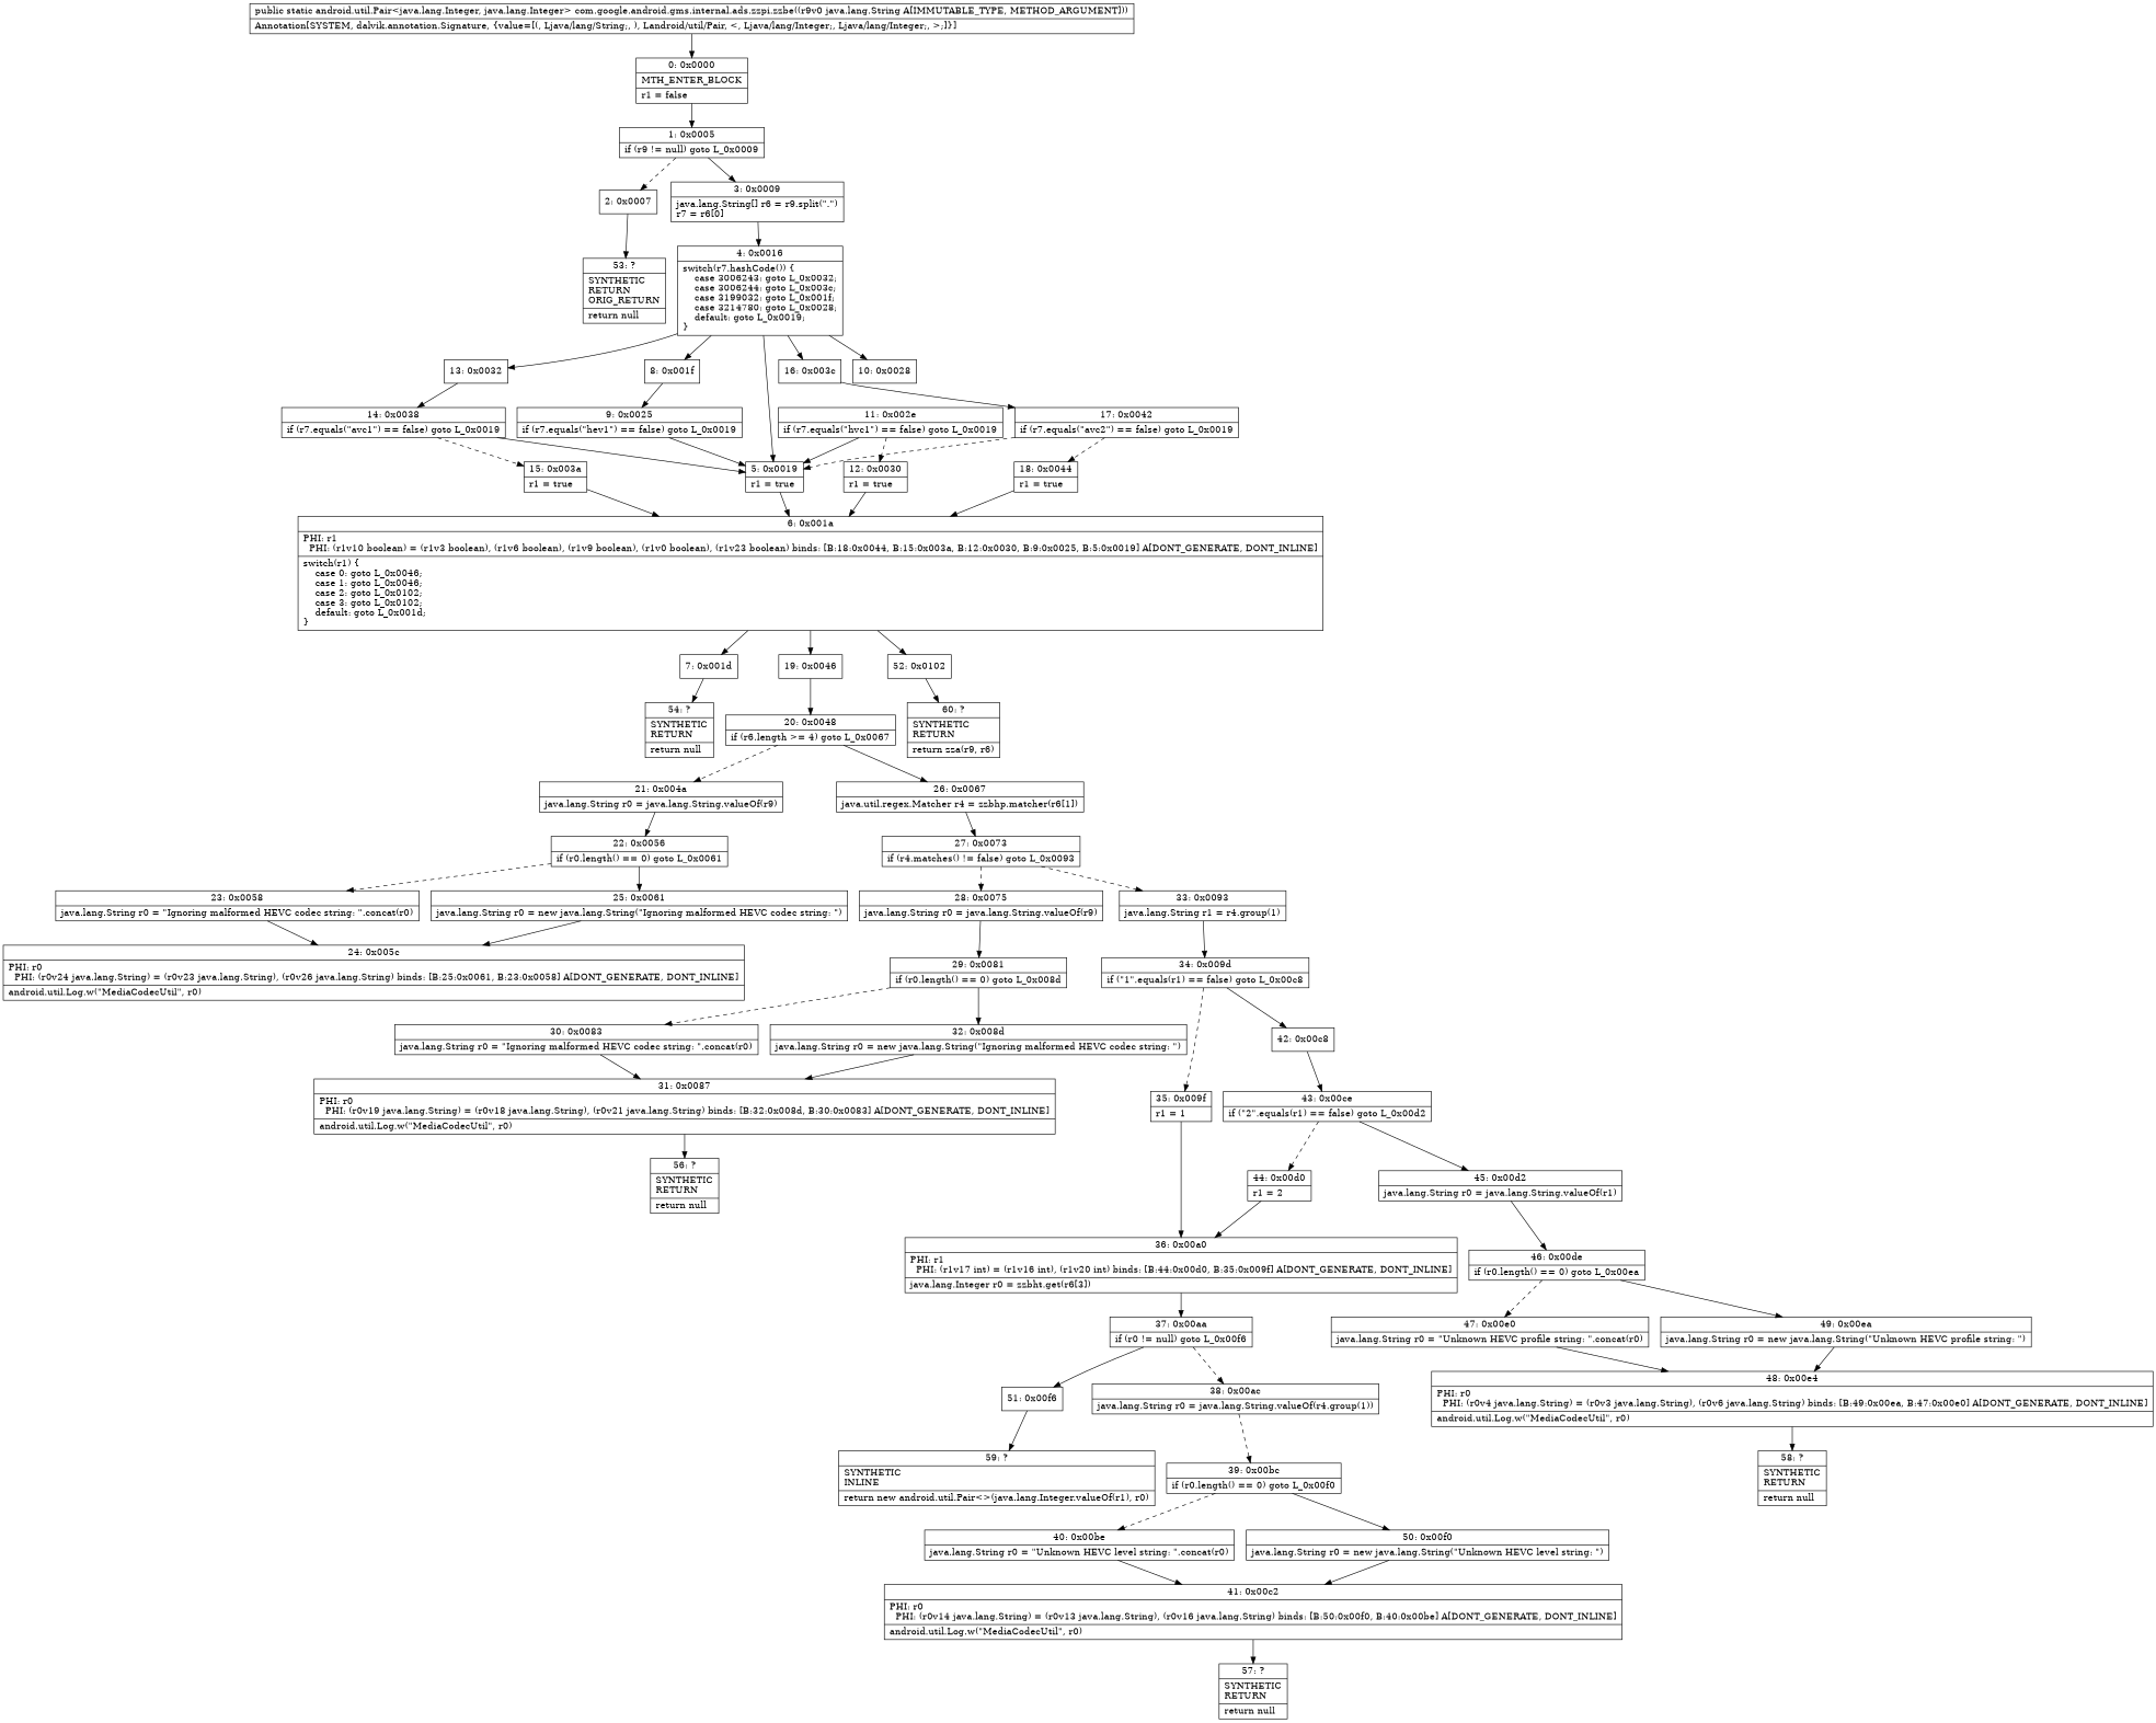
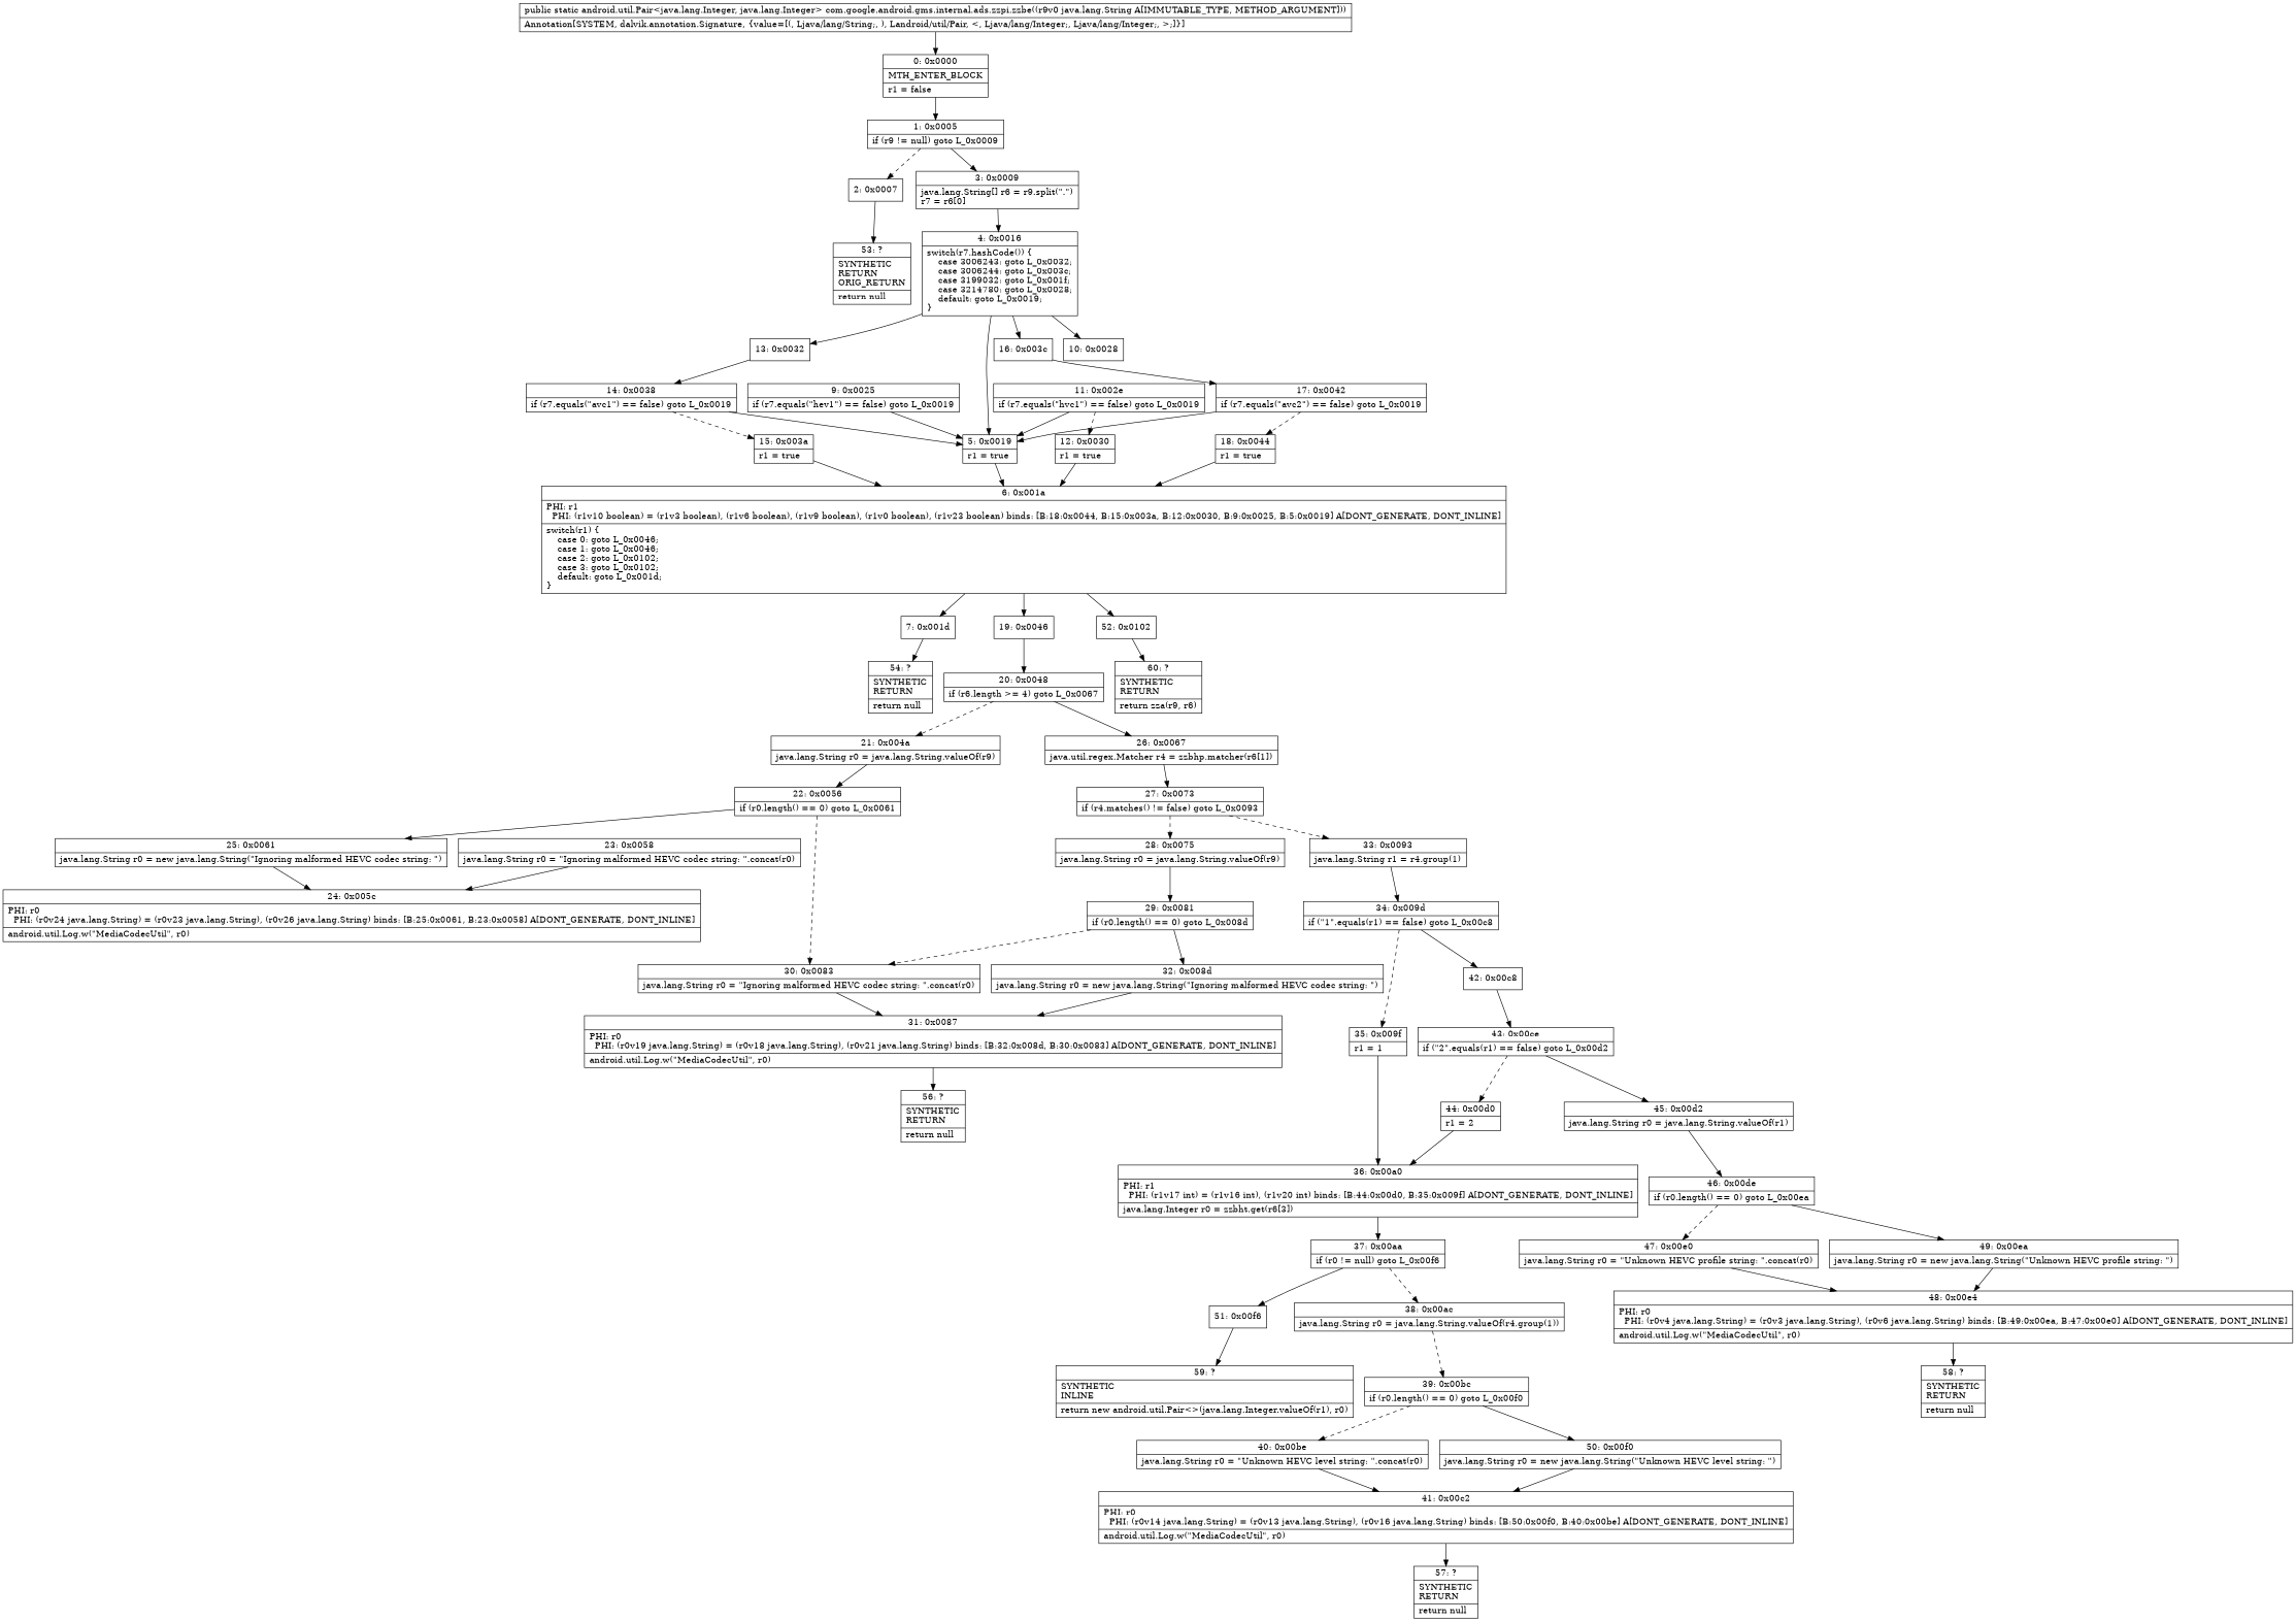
  digraph {
    node [shape=record]
    n1 [label="{0\:\ 0x0000|MTH_ENTER_BLOCK\l|r1 = false\l}"]
    n2 [label="{1\:\ 0x0005|if (r9 != null) goto L_0x0009\l}"]
    n3 [label="{2\:\ 0x0007}"]
    n4 [label="{3\:\ 0x0009|java.lang.String[] r6 = r9.split(\".\")\lr7 = r6[0]\l}"]
    n5 [label="{53\:\ ?|SYNTHETIC\lRETURN\lORIG_RETURN\l|return null\l}"]
    n6 [label="{4\:\ 0x0016|switch(r7.hashCode()) \{\l    case 3006243: goto L_0x0032;\l    case 3006244: goto L_0x003c;\l    case 3199032: goto L_0x001f;\l    case 3214780: goto L_0x0028;\l    default: goto L_0x0019;\l\}\l}"]
    n7 [label="{5\:\ 0x0019|r1 = true\l}"]
-   n8 [label="{8\:\ 0x001f}"]
    n9 [label="{10\:\ 0x0028}"]
    n10 [label="{13\:\ 0x0032}"]
    n11 [label="{16\:\ 0x003c}"]
    n12 [label="{6\:\ 0x001a|PHI: r1 \l  PHI: (r1v10 boolean) = (r1v3 boolean), (r1v6 boolean), (r1v9 boolean), (r1v0 boolean), (r1v23 boolean) binds: [B:18:0x0044, B:15:0x003a, B:12:0x0030, B:9:0x0025, B:5:0x0019] A[DONT_GENERATE, DONT_INLINE]\l|switch(r1) \{\l    case 0: goto L_0x0046;\l    case 1: goto L_0x0046;\l    case 2: goto L_0x0102;\l    case 3: goto L_0x0102;\l    default: goto L_0x001d;\l\}\l}"]
    n13 [label="{9\:\ 0x0025|if (r7.equals(\"hev1\") == false) goto L_0x0019\l}"]
    n14 [label="{14\:\ 0x0038|if (r7.equals(\"avc1\") == false) goto L_0x0019\l}"]
    n15 [label="{17\:\ 0x0042|if (r7.equals(\"avc2\") == false) goto L_0x0019\l}"]
    n16 [label="{7\:\ 0x001d}"]
    n17 [label="{19\:\ 0x0046}"]
    n18 [label="{52\:\ 0x0102}"]
    n19 [label="{54\:\ ?|SYNTHETIC\lRETURN\l|return null\l}"]
    n20 [label="{20\:\ 0x0048|if (r6.length \>= 4) goto L_0x0067\l}"]
    n21 [label="{60\:\ ?|SYNTHETIC\lRETURN\l|return zza(r9, r6)\l}"]
    n22 [label="{11\:\ 0x002e|if (r7.equals(\"hvc1\") == false) goto L_0x0019\l}"]
    n23 [label="{12\:\ 0x0030|r1 = true\l}"]
    n24 [label="{15\:\ 0x003a|r1 = true\l}"]
    n25 [label="{18\:\ 0x0044|r1 = true\l}"]
    n26 [label="{21\:\ 0x004a|java.lang.String r0 = java.lang.String.valueOf(r9)\l}"]
    n27 [label="{26\:\ 0x0067|java.util.regex.Matcher r4 = zzbhp.matcher(r6[1])\l}"]
    n28 [label="{22\:\ 0x0056|if (r0.length() == 0) goto L_0x0061\l}"]
    n29 [label="{27\:\ 0x0073|if (r4.matches() != false) goto L_0x0093\l}"]
    n30 [label="{23\:\ 0x0058|java.lang.String r0 = \"Ignoring malformed HEVC codec string: \".concat(r0)\l}"]
    n31 [label="{25\:\ 0x0061|java.lang.String r0 = new java.lang.String(\"Ignoring malformed HEVC codec string: \")\l}"]
    n32 [label="{24\:\ 0x005c|PHI: r0 \l  PHI: (r0v24 java.lang.String) = (r0v23 java.lang.String), (r0v26 java.lang.String) binds: [B:25:0x0061, B:23:0x0058] A[DONT_GENERATE, DONT_INLINE]\l|android.util.Log.w(\"MediaCodecUtil\", r0)\l}"]
    n33 [label="{28\:\ 0x0075|java.lang.String r0 = java.lang.String.valueOf(r9)\l}"]
    n34 [label="{33\:\ 0x0093|java.lang.String r1 = r4.group(1)\l}"]
    n35 [label="{29\:\ 0x0081|if (r0.length() == 0) goto L_0x008d\l}"]
    n36 [label="{34\:\ 0x009d|if (\"1\".equals(r1) == false) goto L_0x00c8\l}"]
    n37 [label="{30\:\ 0x0083|java.lang.String r0 = \"Ignoring malformed HEVC codec string: \".concat(r0)\l}"]
    n38 [label="{32\:\ 0x008d|java.lang.String r0 = new java.lang.String(\"Ignoring malformed HEVC codec string: \")\l}"]
    n39 [label="{31\:\ 0x0087|PHI: r0 \l  PHI: (r0v19 java.lang.String) = (r0v18 java.lang.String), (r0v21 java.lang.String) binds: [B:32:0x008d, B:30:0x0083] A[DONT_GENERATE, DONT_INLINE]\l|android.util.Log.w(\"MediaCodecUtil\", r0)\l}"]
    n40 [label="{56\:\ ?|SYNTHETIC\lRETURN\l|return null\l}"]
    n41 [label="{35\:\ 0x009f|r1 = 1\l}"]
    n42 [label="{42\:\ 0x00c8}"]
    n43 [label="{36\:\ 0x00a0|PHI: r1 \l  PHI: (r1v17 int) = (r1v16 int), (r1v20 int) binds: [B:44:0x00d0, B:35:0x009f] A[DONT_GENERATE, DONT_INLINE]\l|java.lang.Integer r0 = zzbht.get(r6[3])\l}"]
    n44 [label="{43\:\ 0x00ce|if (\"2\".equals(r1) == false) goto L_0x00d2\l}"]
    n45 [label="{37\:\ 0x00aa|if (r0 != null) goto L_0x00f6\l}"]
    n46 [label="{38\:\ 0x00ac|java.lang.String r0 = java.lang.String.valueOf(r4.group(1))\l}"]
    n47 [label="{51\:\ 0x00f6}"]
    n48 [label="{39\:\ 0x00bc|if (r0.length() == 0) goto L_0x00f0\l}"]
    n49 [label="{59\:\ ?|SYNTHETIC\lINLINE\l|return new android.util.Pair\<\>(java.lang.Integer.valueOf(r1), r0)\l}"]
    n50 [label="{40\:\ 0x00be|java.lang.String r0 = \"Unknown HEVC level string: \".concat(r0)\l}"]
    n51 [label="{50\:\ 0x00f0|java.lang.String r0 = new java.lang.String(\"Unknown HEVC level string: \")\l}"]
    n52 [label="{41\:\ 0x00c2|PHI: r0 \l  PHI: (r0v14 java.lang.String) = (r0v13 java.lang.String), (r0v16 java.lang.String) binds: [B:50:0x00f0, B:40:0x00be] A[DONT_GENERATE, DONT_INLINE]\l|android.util.Log.w(\"MediaCodecUtil\", r0)\l}"]
    n53 [label="{57\:\ ?|SYNTHETIC\lRETURN\l|return null\l}"]
    n54 [label="{44\:\ 0x00d0|r1 = 2\l}"]
    n55 [label="{45\:\ 0x00d2|java.lang.String r0 = java.lang.String.valueOf(r1)\l}"]
    n56 [label="{46\:\ 0x00de|if (r0.length() == 0) goto L_0x00ea\l}"]
    n57 [label="{47\:\ 0x00e0|java.lang.String r0 = \"Unknown HEVC profile string: \".concat(r0)\l}"]
    n58 [label="{49\:\ 0x00ea|java.lang.String r0 = new java.lang.String(\"Unknown HEVC profile string: \")\l}"]
    n59 [label="{48\:\ 0x00e4|PHI: r0 \l  PHI: (r0v4 java.lang.String) = (r0v3 java.lang.String), (r0v6 java.lang.String) binds: [B:49:0x00ea, B:47:0x00e0] A[DONT_GENERATE, DONT_INLINE]\l|android.util.Log.w(\"MediaCodecUtil\", r0)\l}"]
    n60 [label="{58\:\ ?|SYNTHETIC\lRETURN\l|return null\l}"]
    n61 [label="{public static android.util.Pair\<java.lang.Integer, java.lang.Integer\> com.google.android.gms.internal.ads.zzpi.zzbe((r9v0 java.lang.String A[IMMUTABLE_TYPE, METHOD_ARGUMENT]))  | Annotation[SYSTEM, dalvik.annotation.Signature, \{value=[(, Ljava\/lang\/String;, ), Landroid\/util\/Pair, \<, Ljava\/lang\/Integer;, Ljava\/lang\/Integer;, \>;]\}]\l}"]
    n1 -> n2
    n2 -> n3 [style=dashed]
    n2 -> n4
    n3 -> n5
    n4 -> n6
    n6 -> n7
-   n6 -> n8
    n6 -> n9
    n6 -> n10
    n6 -> n11
    n7 -> n12
-   n8 -> n13
    n10 -> n14
    n11 -> n15
    n12 -> n16
    n12 -> n17
    n12 -> n18
    n13 -> n7
    n14 -> n7
    n14 -> n24 [style=dashed]
-   n15 -> n7 [style=dashed]
+   n15 -> n7
    n15 -> n25 [style=dashed]
    n16 -> n19
    n17 -> n20
    n18 -> n21
    n20 -> n26 [style=dashed]
    n20 -> n27
    n22 -> n7
    n22 -> n23 [style=dashed]
    n23 -> n12
    n24 -> n12
    n25 -> n12
    n26 -> n28
    n27 -> n29
-   n28 -> n30 [style=dashed]
+   n28 -> n37 [style=dashed]
    n28 -> n31
    n29 -> n33 [style=dashed]
    n29 -> n34 [style=dashed]
    n30 -> n32
    n31 -> n32
    n33 -> n35
    n34 -> n36
    n35 -> n37 [style=dashed]
    n35 -> n38
    n36 -> n41 [style=dashed]
    n36 -> n42
    n37 -> n39
    n38 -> n39
    n39 -> n40
    n41 -> n43
    n42 -> n44
    n43 -> n45
    n44 -> n54 [style=dashed]
    n44 -> n55
    n45 -> n46 [style=dashed]
    n45 -> n47
    n46 -> n48 [style=dashed]
    n47 -> n49
    n48 -> n50 [style=dashed]
    n48 -> n51
    n50 -> n52
    n51 -> n52
    n52 -> n53
    n54 -> n43
    n55 -> n56
    n56 -> n57 [style=dashed]
    n56 -> n58
    n57 -> n59
    n58 -> n59
    n59 -> n60
    n61 -> n1
  }
